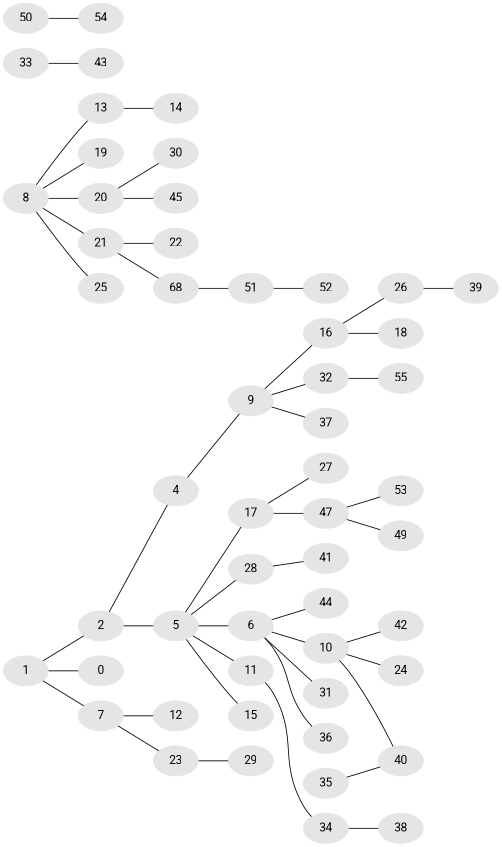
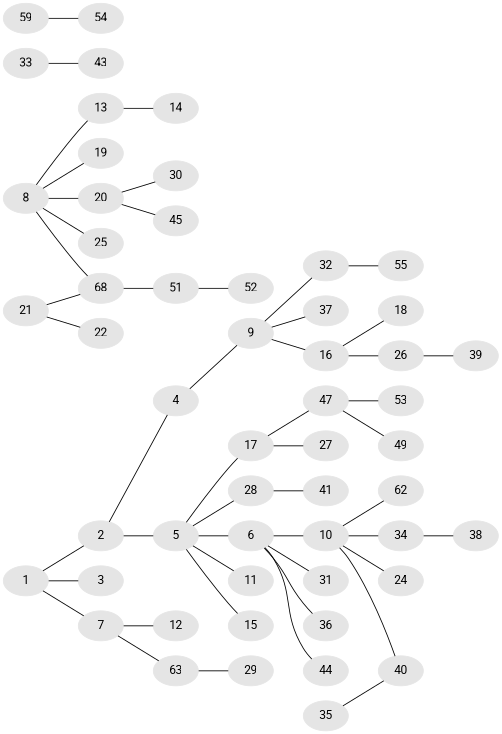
  graph {
    fontname=Roboto
    rankdir=LR
    node [color=gray90 fontname=Roboto style=filled]
    edge [fontname=Roboto]
    1
    2
-   3 [label=0]
+   3
    7
    4
    5
    12
-   23
+   23 [label=63]
    9
    6
    11
    15
    17
    28
    8
    13
    19
    20
    21
    25
    16
    32
    37
    10
    31
    36
    44
    34
    27
    47
    41
    24
-   42
+   42 [label=62]
    40
    29
    14
    30
    45
    22
    n40 [label=68]
    18
    26
    55
    35
    38
    39
    49
    53
    33
    43
    51
-   50
+   50 [label=59]
    54
    52
    1 -- 2
    1 -- 3
    1 -- 7
    2 -- 4
    2 -- 5
    7 -- 12
    7 -- 23
    4 -- 9
    5 -- 6
    5 -- 11
    5 -- 15
    5 -- 17
    5 -- 28
    23 -- 29
    9 -- 16
    9 -- 32
    9 -- 37
    6 -- 10
    6 -- 31
    6 -- 36
    6 -- 44
-   11 -- 34
+   10 -- 34
    17 -- 27
    17 -- 47
    28 -- 41
    8 -- 13
    8 -- 19
    8 -- 20
-   8 -- 21
+   8 -- n40
    8 -- 25
    13 -- 14
    20 -- 30
    20 -- 45
    21 -- 22
    21 -- n40
    16 -- 18
    16 -- 26
    32 -- 55
    10 -- 24
    10 -- 42
    10 -- 40
    34 -- 38
    47 -- 49
    47 -- 53
    n40 -- 51
    26 -- 39
    35 -- 40
    33 -- 43
    51 -- 52
    50 -- 54
  }
